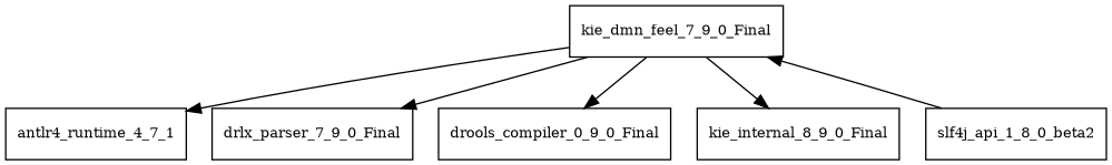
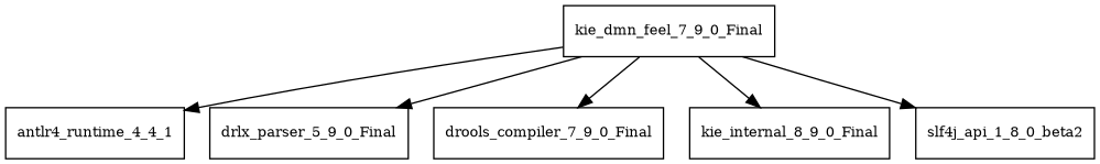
  digraph {
    node [fontsize=10.0 shape=box]
    kie_dmn_feel_7_9_0_Final
-   antlr4_runtime_4_7_1
-   drlx_parser_7_9_0_Final
-   drools_compiler_7_9_0_Final [label=drools_compiler_0_9_0_Final]
+   antlr4_runtime_4_7_1 [label=antlr4_runtime_4_4_1]
+   drlx_parser_7_9_0_Final [label=drlx_parser_5_9_0_Final]
+   drools_compiler_7_9_0_Final
    n5 [label=kie_internal_8_9_0_Final]
    slf4j_api_1_8_0_beta2
    kie_dmn_feel_7_9_0_Final -> antlr4_runtime_4_7_1
    kie_dmn_feel_7_9_0_Final -> drlx_parser_7_9_0_Final
    kie_dmn_feel_7_9_0_Final -> drools_compiler_7_9_0_Final
    kie_dmn_feel_7_9_0_Final -> n5
-   slf4j_api_1_8_0_beta2 -> kie_dmn_feel_7_9_0_Final
+   kie_dmn_feel_7_9_0_Final -> slf4j_api_1_8_0_beta2
  }
